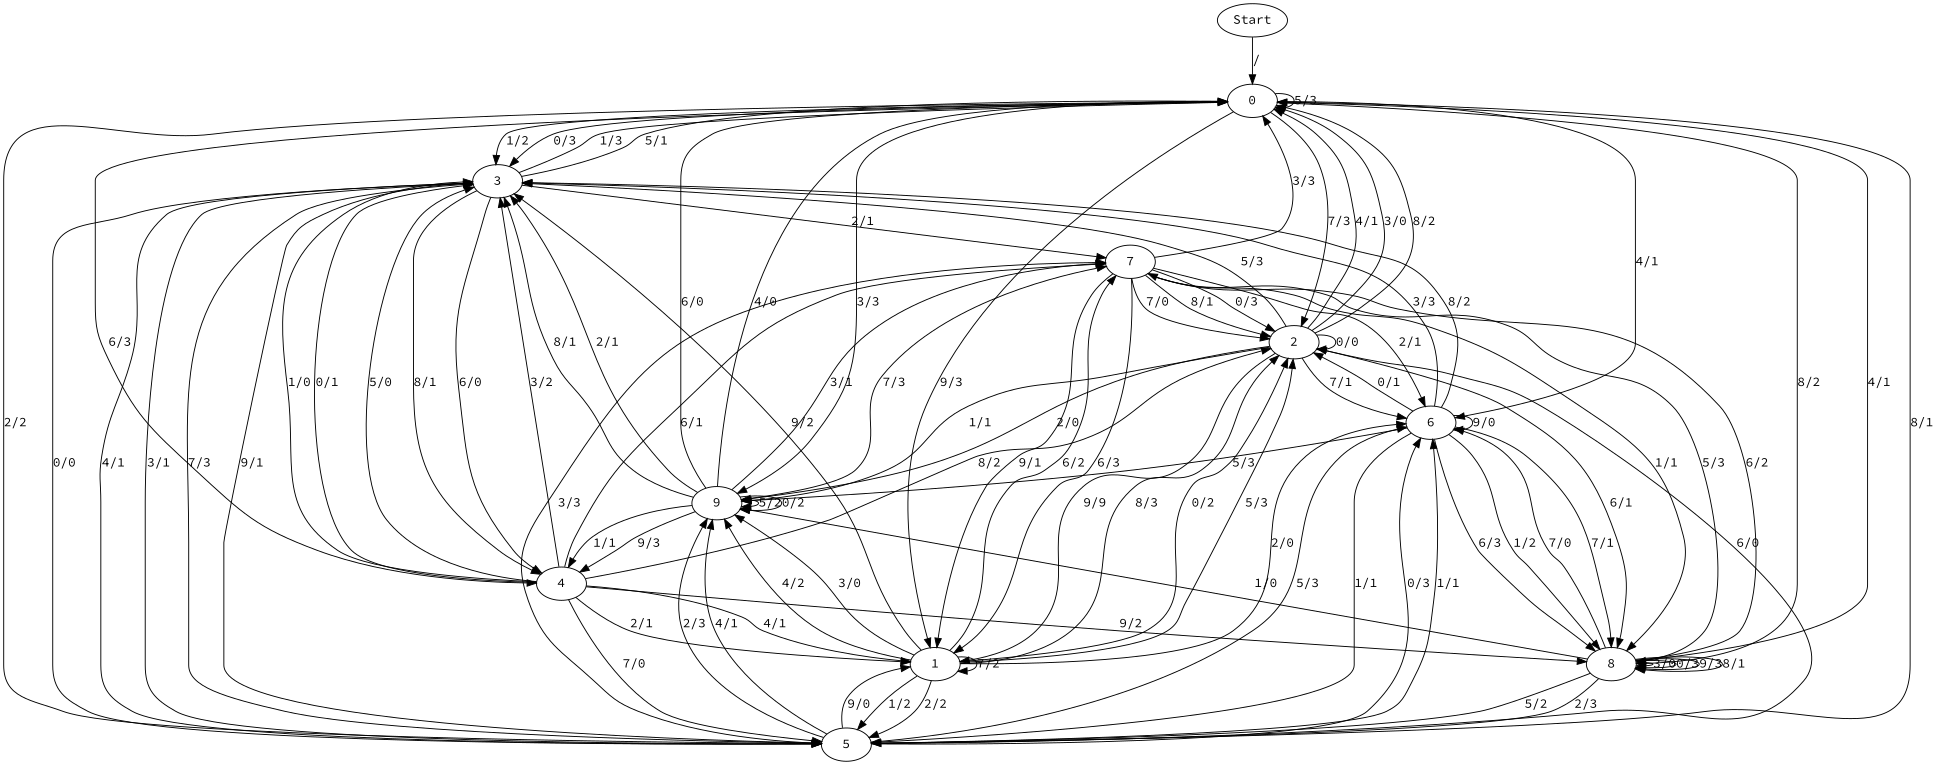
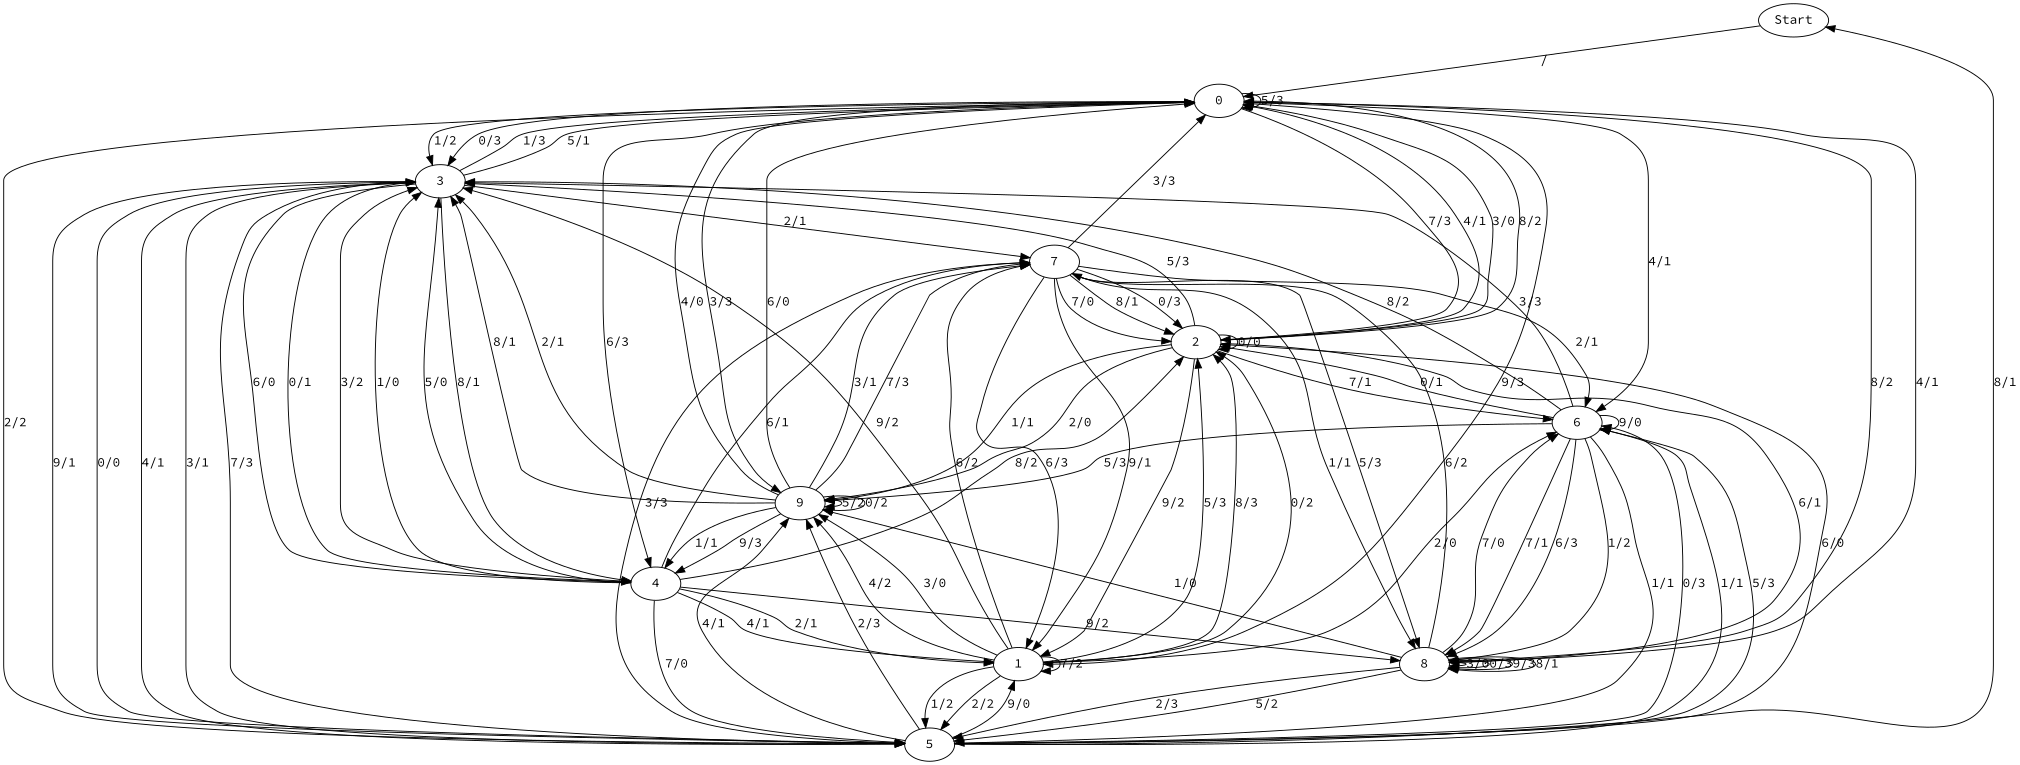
  digraph {
    fontname="Source Code Pro"
    node [fontname="Source Code Pro"]
    edge [fontname="Source Code Pro"]
    Start
    0
    3
    8
    5
    1
    9
    4
    6
    2
    7
    Start -> 0 [label="/"]
    0 -> 0 [label="5/3"]
    0 -> 3 [label="1/2"]
    0 -> 3 [label="0/3"]
    0 -> 8 [label="8/2"]
    0 -> 5 [label="2/2"]
    0 -> 1 [label="9/3"]
    0 -> 9 [label="3/3"]
    0 -> 4 [label="6/3"]
    0 -> 6 [label="4/1"]
    0 -> 2 [label="7/3"]
    3 -> 0 [label="1/3"]
    3 -> 0 [label="5/1"]
    3 -> 5 [label="9/1"]
    3 -> 5 [label="0/0"]
    3 -> 5 [label="4/1"]
    3 -> 5 [label="3/1"]
    3 -> 4 [label="6/0"]
    3 -> 4 [label="8/1"]
    3 -> 7 [label="2/1"]
    8 -> 0 [label="4/1"]
    8 -> 8 [label="3/0"]
    8 -> 8 [label="0/3"]
    8 -> 8 [label="9/3"]
    8 -> 8 [label="8/1"]
    8 -> 5 [label="5/2"]
    8 -> 5 [label="2/3"]
    8 -> 9 [label="1/0"]
    8 -> 6 [label="7/0"]
    8 -> 7 [label="6/2"]
-   5 -> 0 [label="8/1"]
+   5 -> Start [label="8/1"]
    5 -> 3 [label="7/3"]
    5 -> 1 [label="9/0"]
    5 -> 9 [label="4/1"]
    5 -> 9 [label="2/3"]
    5 -> 6 [label="0/3"]
    5 -> 6 [label="1/1"]
    5 -> 6 [label="5/3"]
    5 -> 2 [label="6/0"]
    5 -> 7 [label="3/3"]
    1 -> 3 [label="9/2"]
    1 -> 5 [label="2/2"]
    1 -> 5 [label="1/2"]
    1 -> 1 [label="7/2"]
    1 -> 9 [label="4/2"]
    1 -> 9 [label="3/0"]
    1 -> 6 [label="2/0"]
    1 -> 2 [label="8/3"]
    1 -> 2 [label="0/2"]
    1 -> 2 [label="5/3"]
    1 -> 7 [label="6/2"]
    9 -> 0 [label="6/0"]
    9 -> 0 [label="4/0"]
    9 -> 3 [label="8/1"]
    9 -> 3 [label="2/1"]
    9 -> 9 [label="5/2"]
    9 -> 9 [label="0/2"]
    9 -> 4 [label="1/1"]
    9 -> 4 [label="9/3"]
    9 -> 7 [label="3/1"]
    9 -> 7 [label="7/3"]
    4 -> 3 [label="0/1"]
    4 -> 3 [label="3/2"]
    4 -> 3 [label="1/0"]
    4 -> 3 [label="5/0"]
    4 -> 8 [label="9/2"]
    4 -> 5 [label="7/0"]
    4 -> 1 [label="2/1"]
    4 -> 1 [label="4/1"]
    4 -> 2 [label="8/2"]
    4 -> 7 [label="6/1"]
    6 -> 3 [label="3/3"]
    6 -> 3 [label="8/2"]
    6 -> 8 [label="1/2"]
    6 -> 8 [label="7/1"]
    6 -> 8 [label="6/3"]
    6 -> 5 [label="1/1"]
    6 -> 9 [label="5/3"]
    6 -> 6 [label="9/0"]
    6 -> 2 [label="0/1"]
    2 -> 0 [label="4/1"]
    2 -> 0 [label="3/0"]
    2 -> 0 [label="8/2"]
    2 -> 3 [label="5/3"]
    2 -> 8 [label="6/1"]
-   2 -> 1 [label="9/9"]
+   2 -> 1 [label="9/2"]
    2 -> 9 [label="1/1"]
    2 -> 9 [label="2/0"]
    2 -> 6 [label="7/1"]
    2 -> 2 [label="0/0"]
    7 -> 0 [label="3/3"]
    7 -> 8 [label="5/3"]
    7 -> 8 [label="1/1"]
    7 -> 1 [label="9/1"]
    7 -> 1 [label="6/3"]
    7 -> 6 [label="2/1"]
    7 -> 2 [label="7/0"]
    7 -> 2 [label="8/1"]
    7 -> 2 [label="0/3"]
  }
